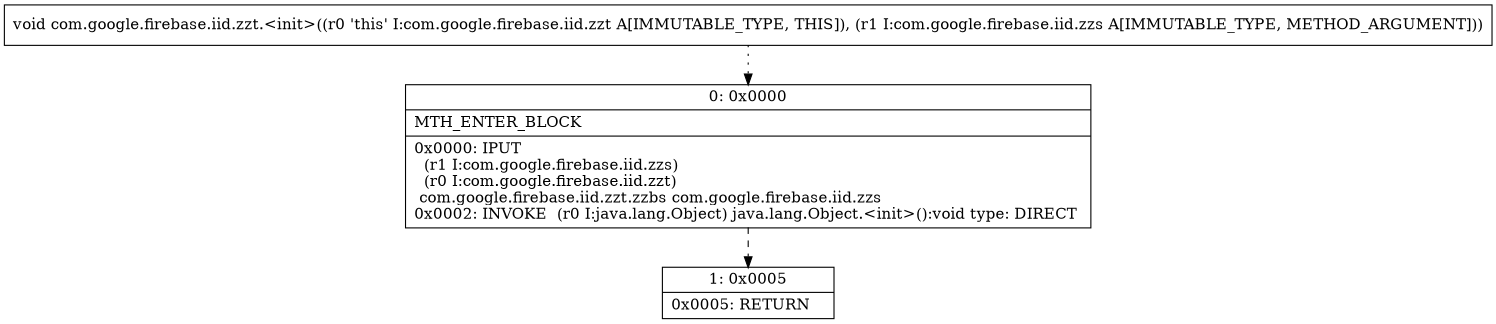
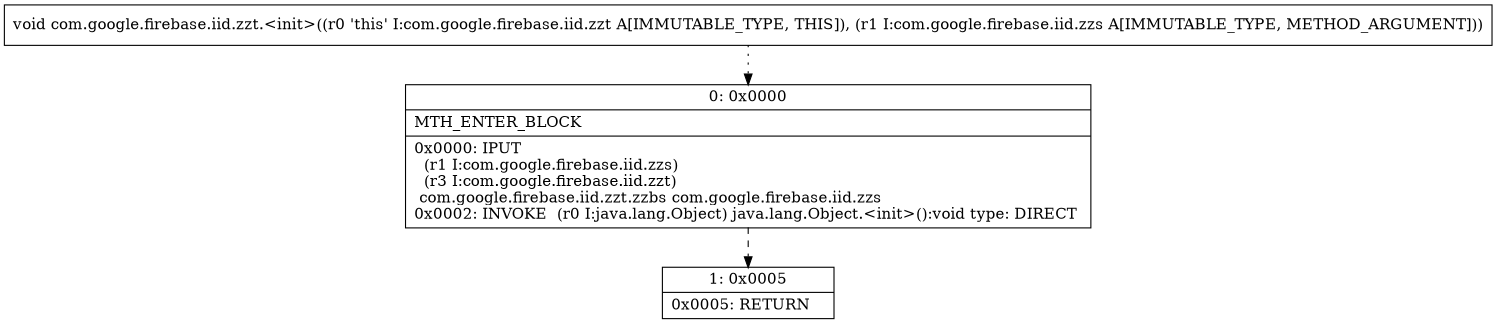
  digraph {
    node [shape=record]
-   n1 [label="{0\:\ 0x0000|MTH_ENTER_BLOCK\l|0x0000: IPUT  \l  (r1 I:com.google.firebase.iid.zzs)\l  (r0 I:com.google.firebase.iid.zzt)\l com.google.firebase.iid.zzt.zzbs com.google.firebase.iid.zzs \l0x0002: INVOKE  (r0 I:java.lang.Object) java.lang.Object.\<init\>():void type: DIRECT \l}"]
+   n1 [label="{0\:\ 0x0000|MTH_ENTER_BLOCK\l|0x0000: IPUT  \l  (r1 I:com.google.firebase.iid.zzs)\l  (r3 I:com.google.firebase.iid.zzt)\l com.google.firebase.iid.zzt.zzbs com.google.firebase.iid.zzs \l0x0002: INVOKE  (r0 I:java.lang.Object) java.lang.Object.\<init\>():void type: DIRECT \l}"]
    n2 [label="{1\:\ 0x0005|0x0005: RETURN   \l}"]
    n3 [label="{void com.google.firebase.iid.zzt.\<init\>((r0 'this' I:com.google.firebase.iid.zzt A[IMMUTABLE_TYPE, THIS]), (r1 I:com.google.firebase.iid.zzs A[IMMUTABLE_TYPE, METHOD_ARGUMENT])) }"]
    n1 -> n2 [style=dashed]
    n3 -> n1 [style=dotted]
  }
